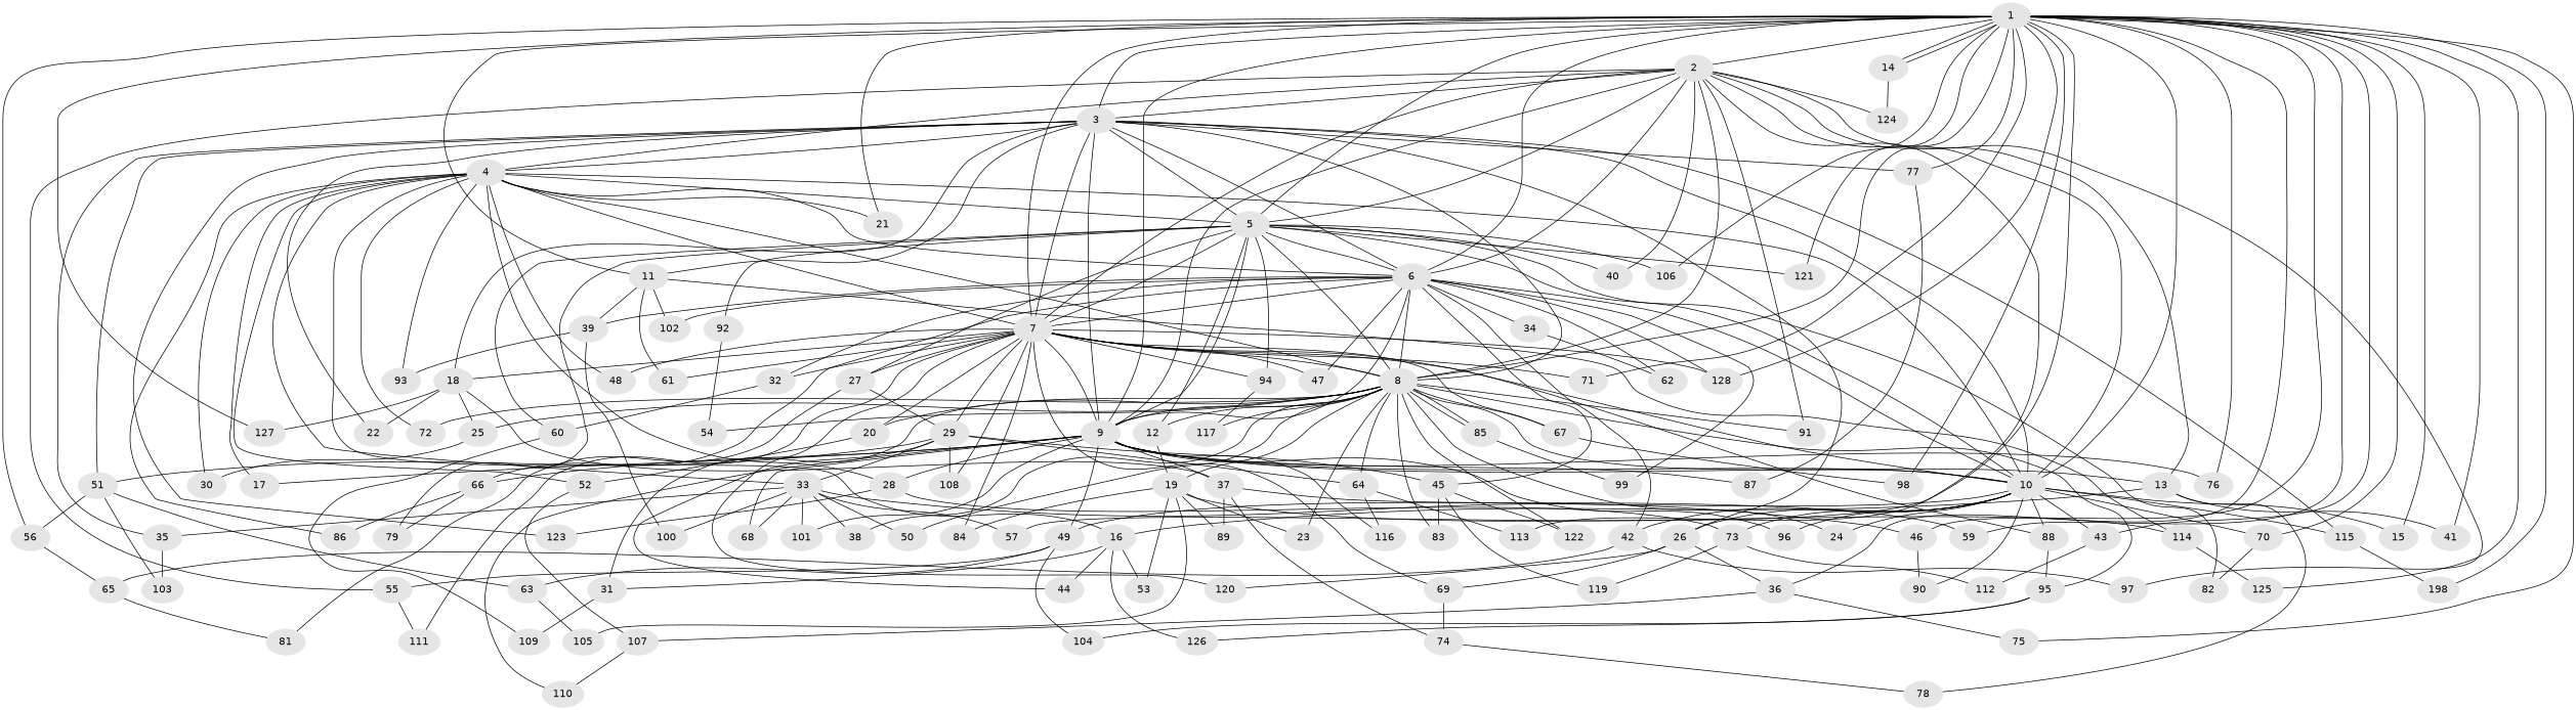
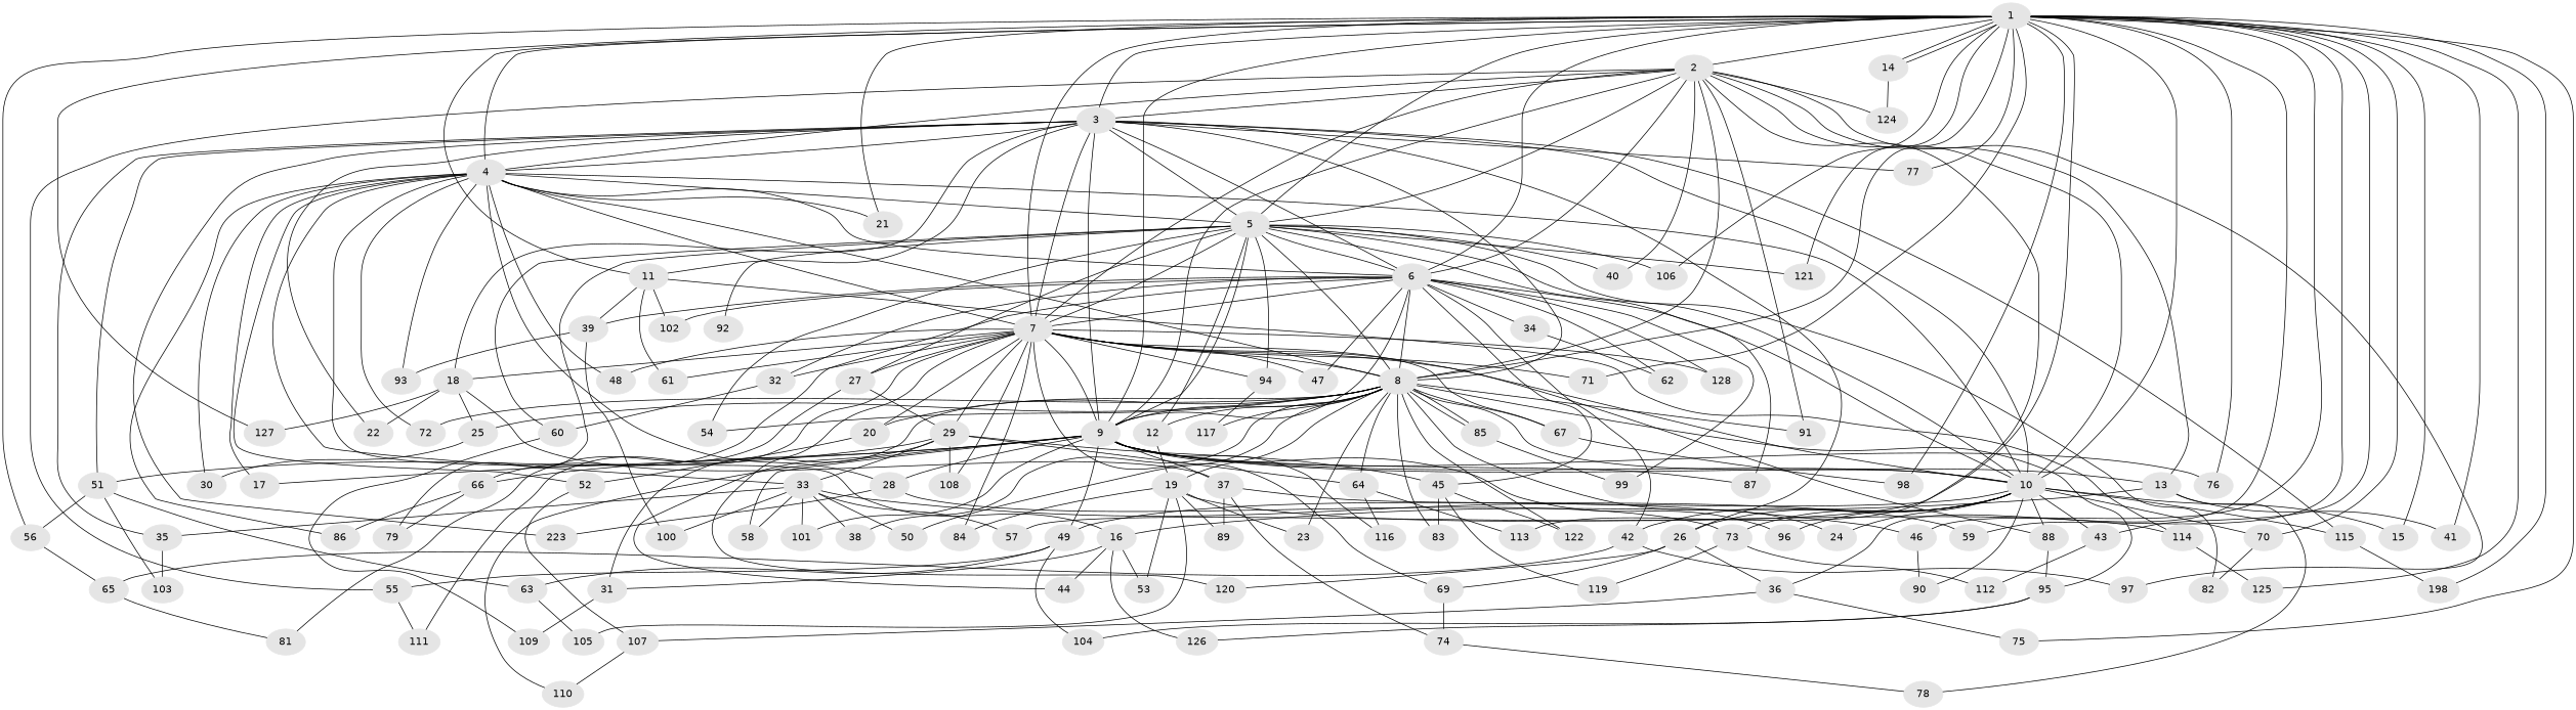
  graph {
    fontname="DejaVu Sans"
    node [color=gray90 fontname="DejaVu Sans" style=filled]
    edge [fontname="DejaVu Sans"]
    1
    2
    3
    4
    5
    6
    7
    8
    9
    10
    11
    14
    15
    21
    36
    41
    43
    46
    56
    57
    59
    70
    71
    75
    76
    77
    98
    106
    n29 [label=198]
    121
    125
    127
    13
    40
    55
    91
    97
    113
    124
    18
    22
    26
    35
    51
    115
-   123
+   123 [label=223]
    16
    17
    28
    30
    33
    48
    52
    72
    86
    93
    12
    27
    54
    60
    79
    82
    87
    92
    94
    34
    32
    39
    42
    45
    47
    62
    66
    99
    102
    128
    20
    29
    61
    67
    69
    84
    88
    108
    111
    120
    19
    23
    24
    25
    31
    38
    50
    64
    83
    85
    95
    117
    122
    37
    49
-   68
+   68 [label=58]
    96
    101
    110
    116
    73
    90
    114
    107
    112
    65
    78
    103
    63
    44
    53
    126
    100
    81
    109
    119
    74
    89
    105
    104
    1 -- 2
    1 -- 3
-   1 -- 128
+   1 -- 4
    1 -- 5
    1 -- 6
    1 -- 7
    1 -- 8
    1 -- 9
    1 -- 10
    1 -- 11
    1 -- 14
    1 -- 14
    1 -- 15
    1 -- 21
    1 -- 36
    1 -- 41
    1 -- 43
    1 -- 46
    1 -- 56
    1 -- 57
    1 -- 59
    1 -- 70
    1 -- 71
    1 -- 75
    1 -- 76
    1 -- 77
    1 -- 98
    1 -- 106
    1 -- n29
    1 -- 121
    1 -- 125
    1 -- 127
    2 -- 3
    2 -- 4
    2 -- 5
    2 -- 6
    2 -- 7
    2 -- 8
    2 -- 9
    2 -- 10
    2 -- 13
    2 -- 40
    2 -- 55
    2 -- 91
    2 -- 97
    2 -- 113
    2 -- 124
    3 -- 4
    3 -- 5
    3 -- 6
    3 -- 7
    3 -- 8
    3 -- 9
    3 -- 10
    3 -- 11
    3 -- 77
    3 -- 18
    3 -- 22
    3 -- 26
    3 -- 35
    3 -- 51
    3 -- 115
    3 -- 123
    4 -- 5
    4 -- 6
    4 -- 7
    4 -- 8
    4 -- 10
    4 -- 21
    4 -- 16
    4 -- 17
    4 -- 28
    4 -- 30
    4 -- 33
    4 -- 48
    4 -- 52
    4 -- 72
    4 -- 86
    4 -- 93
    5 -- 6
    5 -- 7
    5 -- 8
    5 -- 9
    5 -- 10
    5 -- 106
    5 -- 121
    5 -- 40
    5 -- 12
    5 -- 27
-   92 -- 54
+   5 -- 54
    5 -- 60
    5 -- 79
    5 -- 82
-   77 -- 87
+   5 -- 87
    5 -- 92
    5 -- 94
    6 -- 7
    6 -- 8
    6 -- 9
    6 -- 10
    6 -- 34
    6 -- 32
    6 -- 39
    6 -- 42
    6 -- 45
    6 -- 47
    6 -- 62
    6 -- 66
    6 -- 99
    6 -- 102
    6 -- 128
    7 -- 8
    7 -- 9
    7 -- 10
    7 -- 71
    7 -- 18
    7 -- 48
    7 -- 27
    7 -- 94
    7 -- 32
    7 -- 47
    7 -- 128
    7 -- 20
    7 -- 29
    7 -- 61
    7 -- 67
    7 -- 69
    7 -- 84
    7 -- 88
    7 -- 108
    7 -- 111
    7 -- 120
    8 -- 9
    8 -- 10
    8 -- 91
    8 -- 72
    8 -- 12
    8 -- 54
    8 -- 20
    8 -- 67
    8 -- 19
    8 -- 23
    8 -- 24
    8 -- 25
    8 -- 31
    8 -- 38
    8 -- 50
    8 -- 64
    8 -- 83
    8 -- 85
    8 -- 85
    8 -- 95
    8 -- 117
    8 -- 122
    9 -- 10
    9 -- 76
    9 -- 13
    9 -- 17
    9 -- 28
    9 -- 87
    9 -- 66
    9 -- 37
    9 -- 49
    9 -- 68
    9 -- 96
    9 -- 101
    9 -- 110
    9 -- 116
    10 -- 15
    10 -- 43
    10 -- 70
    10 -- 26
    10 -- 115
    10 -- 42
    10 -- 88
    10 -- 24
    10 -- 49
    10 -- 96
    10 -- 73
    10 -- 90
    11 -- 39
    11 -- 102
    11 -- 61
    11 -- 114
    14 -- 124
    36 -- 75
    36 -- 107
    43 -- 112
    46 -- 90
    56 -- 65
    70 -- 82
    13 -- 41
    13 -- 16
    13 -- 78
    55 -- 111
    18 -- 127
    18 -- 22
    18 -- 25
    18 -- 37
    26 -- 36
    26 -- 69
    26 -- 120
    35 -- 103
    51 -- 56
    51 -- 103
    51 -- 63
    115 -- n29
    16 -- 31
    16 -- 44
    16 -- 53
    16 -- 126
    28 -- 123
    28 -- 73
    33 -- 46
    33 -- 57
    33 -- 35
    33 -- 38
    33 -- 50
    33 -- 68
    33 -- 101
    33 -- 100
    52 -- 107
    12 -- 19
    27 -- 29
    27 -- 81
    60 -- 109
    94 -- 117
    34 -- 62
    32 -- 60
    39 -- 93
    39 -- 100
    42 -- 97
    42 -- 65
    45 -- 83
    45 -- 122
    45 -- 119
    66 -- 86
    66 -- 79
    20 -- 52
    29 -- 51
    29 -- 33
    29 -- 45
    29 -- 108
    29 -- 64
    29 -- 44
    67 -- 98
    69 -- 74
    88 -- 95
    19 -- 84
    19 -- 23
    19 -- 114
    19 -- 53
    19 -- 89
    19 -- 105
    25 -- 30
    31 -- 109
    64 -- 113
    64 -- 116
    85 -- 99
    95 -- 126
    95 -- 104
    37 -- 59
    37 -- 74
    37 -- 89
    49 -- 55
    49 -- 63
    49 -- 104
    73 -- 112
    73 -- 119
    114 -- 125
    107 -- 110
    65 -- 81
    63 -- 105
    74 -- 78
  }
